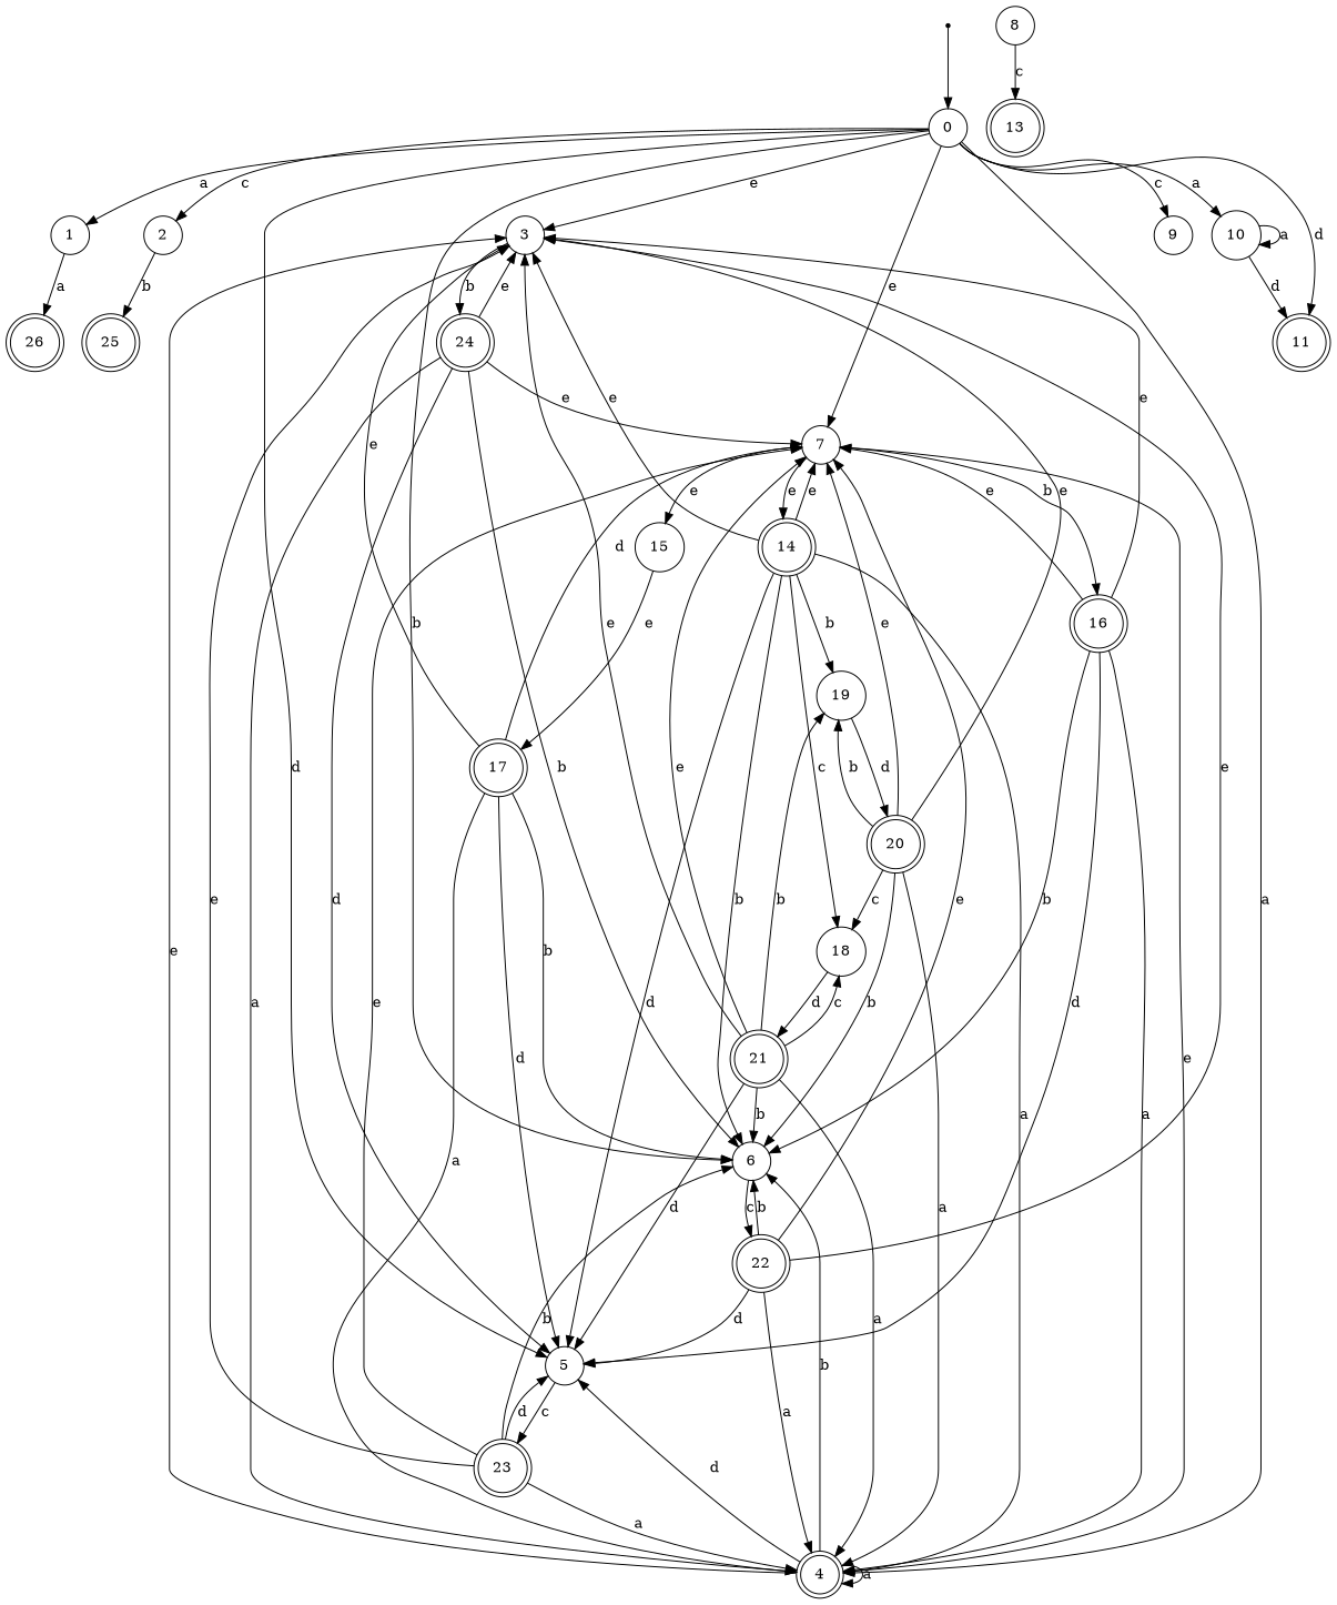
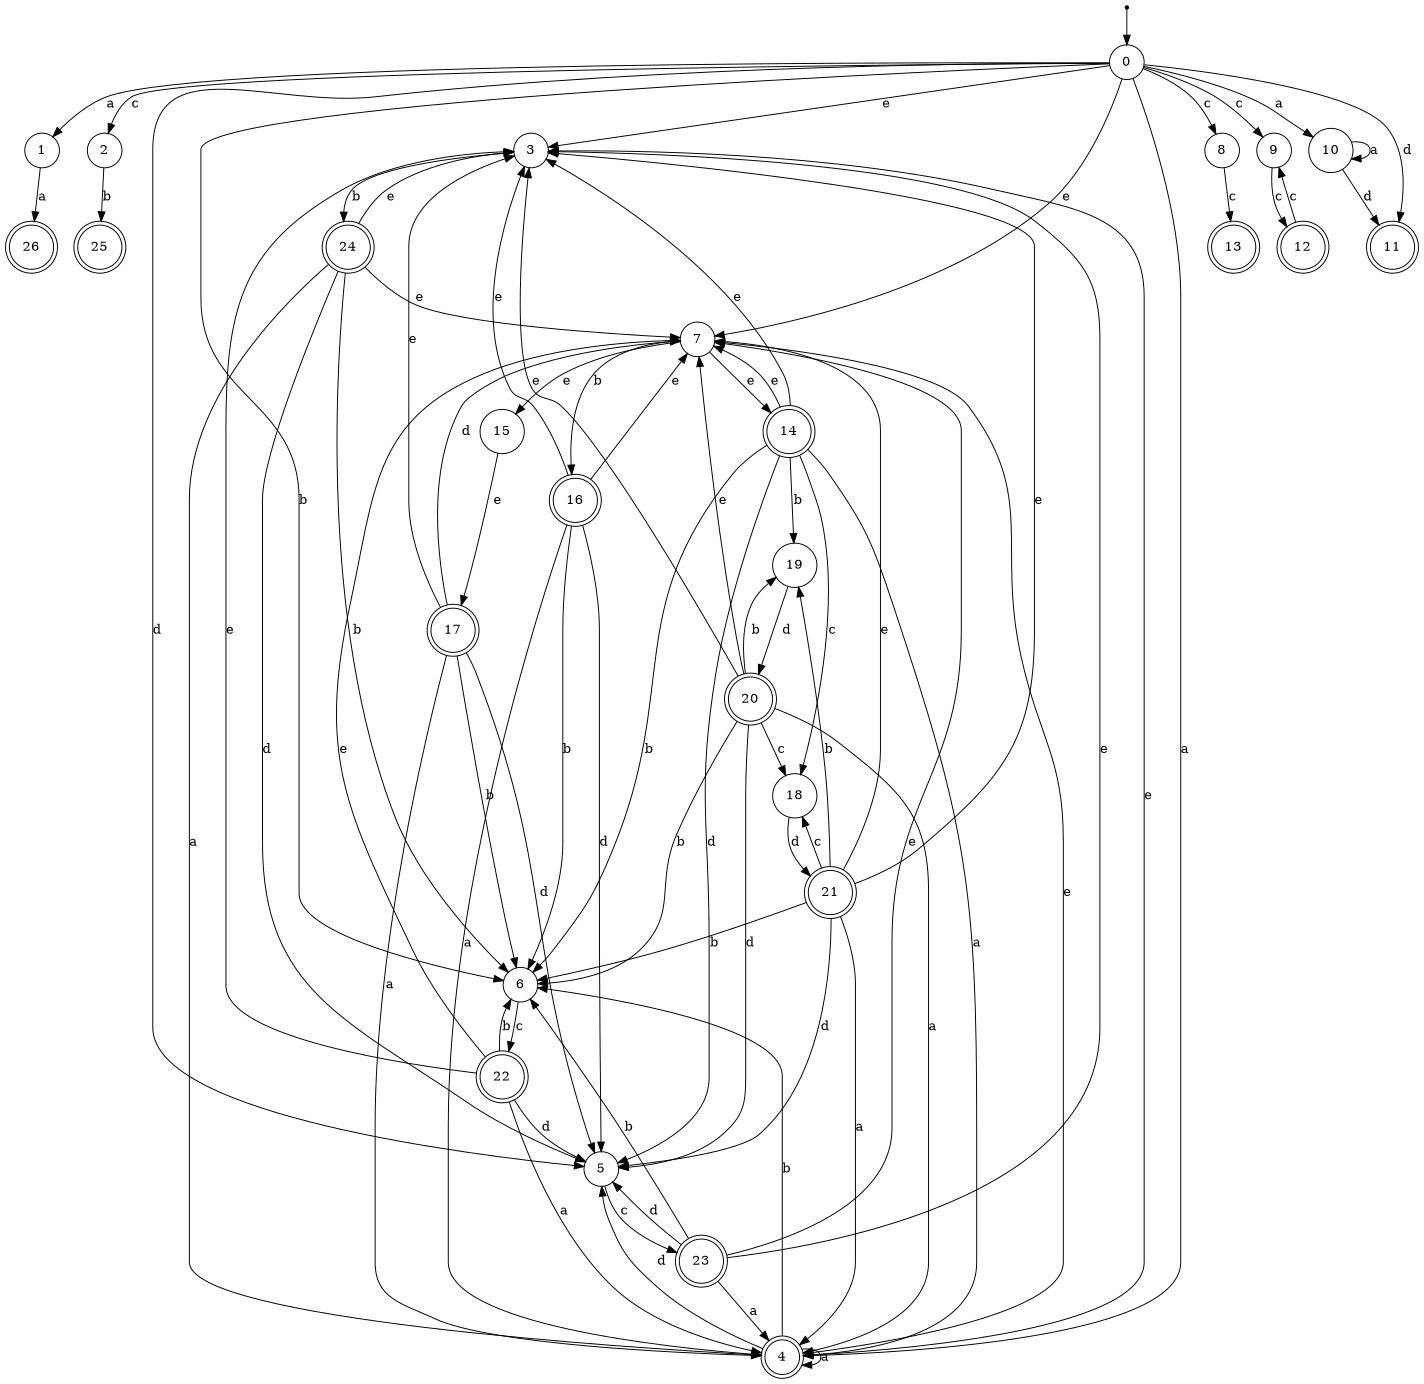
  digraph {
    rankdir=TB
    node [shape=doublecircle]
    dummy0 [shape=point]
    0 [shape=circle]
    1 [shape=circle]
    2 [shape=circle]
    3 [shape=circle]
    4
    5 [shape=circle]
    6 [shape=circle]
    7 [shape=circle]
    8 [shape=circle]
    9 [shape=circle]
    10 [shape=circle]
    11
    26
    25
    24
    23
    22
    14
    15 [shape=circle]
    16
    13
+   12
    18 [shape=circle]
    19 [shape=circle]
    17
    21
    20
    dummy0 -> 0
    0 -> 1 [label=a]
    0 -> 2 [label=c]
    0 -> 3 [label=e]
    0 -> 4 [label=a]
    0 -> 5 [label=d]
    0 -> 6 [label=b]
    0 -> 7 [label=e]
+   0 -> 8 [label=c]
    0 -> 9 [label=c]
    0 -> 10 [label=a]
    0 -> 11 [label=d]
    1 -> 26 [label=a]
    2 -> 25 [label=b]
    3 -> 24 [label=b]
    4 -> 3 [label=e]
    4 -> 4 [label=a]
    4 -> 5 [label=d]
    4 -> 6 [label=b]
    4 -> 7 [label=e]
    5 -> 23 [label=c]
    6 -> 22 [label=c]
    7 -> 14 [label=e]
    7 -> 15 [label=e]
    7 -> 16 [label=b]
    8 -> 13 [label=c]
+   9 -> 12 [label=c]
    10 -> 10 [label=a]
    10 -> 11 [label=d]
    24 -> 3 [label=e]
    24 -> 4 [label=a]
    24 -> 5 [label=d]
    24 -> 6 [label=b]
    24 -> 7 [label=e]
    23 -> 3 [label=e]
    23 -> 4 [label=a]
    23 -> 5 [label=d]
    23 -> 6 [label=b]
    23 -> 7 [label=e]
    22 -> 3 [label=e]
    22 -> 4 [label=a]
    22 -> 5 [label=d]
    22 -> 6 [label=b]
    22 -> 7 [label=e]
    14 -> 3 [label=e]
    14 -> 4 [label=a]
    14 -> 5 [label=d]
    14 -> 6 [label=b]
    14 -> 7 [label=e]
    14 -> 18 [label=c]
    14 -> 19 [label=b]
    15 -> 17 [label=e]
    16 -> 3 [label=e]
    16 -> 4 [label=a]
    16 -> 5 [label=d]
    16 -> 6 [label=b]
    16 -> 7 [label=e]
+   12 -> 9 [label=c]
    18 -> 21 [label=d]
    19 -> 20 [label=d]
    17 -> 3 [label=e]
    17 -> 4 [label=a]
    17 -> 5 [label=d]
    17 -> 6 [label=b]
    17 -> 7 [label=d]
    21 -> 3 [label=e]
    21 -> 4 [label=a]
    21 -> 5 [label=d]
    21 -> 6 [label=b]
    21 -> 7 [label=e]
    21 -> 18 [label=c]
    21 -> 19 [label=b]
    20 -> 3 [label=e]
    20 -> 4 [label=a]
+   20 -> 5 [label=d]
    20 -> 6 [label=b]
    20 -> 7 [label=e]
    20 -> 18 [label=c]
    20 -> 19 [label=b]
  }
